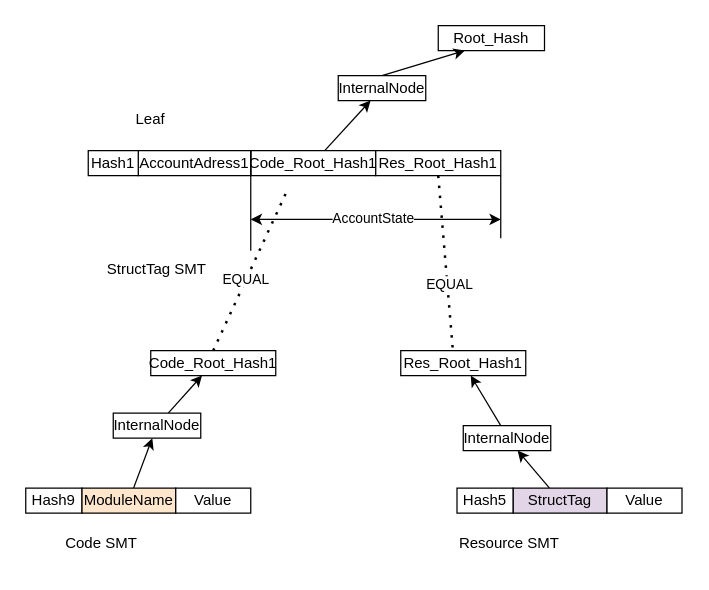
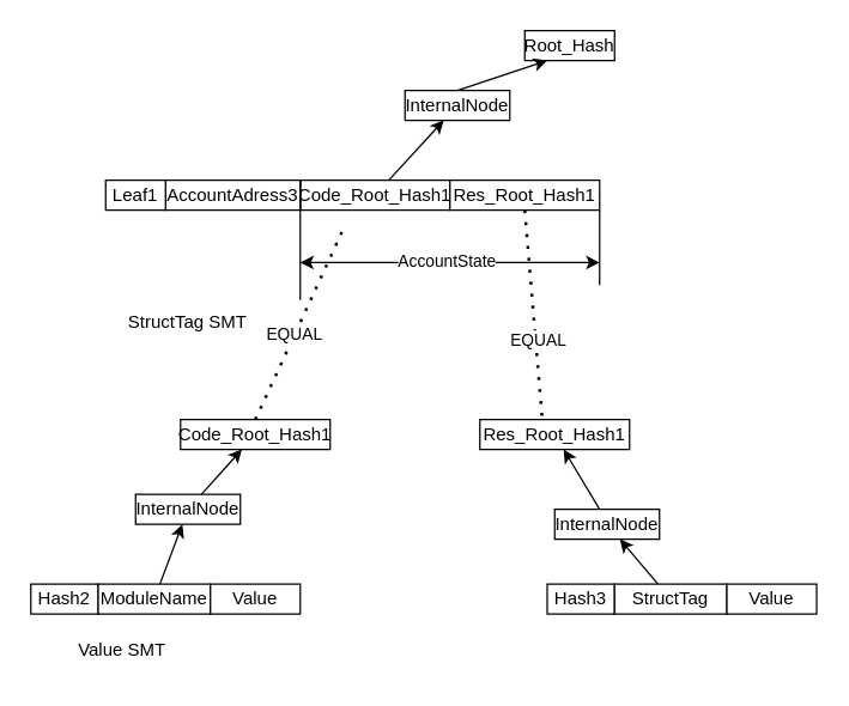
  <mxCell id="0" />
  <mxCell id="1" parent="0" />
- <mxCell id="2" value="Root_Hash" style="rounded=0;whiteSpace=wrap;html=1;" parent="1" vertex="1"><mxGeometry x="350" y="20" width="85" height="20" as="geometry" /></mxCell>
+ <mxCell id="2" value="Root_Hash" style="rounded=0;whiteSpace=wrap;html=1;" parent="1" vertex="1"><mxGeometry x="350" y="20" width="60" height="20" as="geometry" /></mxCell>
  <mxCell id="3" value="" style="rounded=0;orthogonalLoop=1;jettySize=auto;html=1;entryX=0.25;entryY=1;entryDx=0;entryDy=0;exitX=0.5;exitY=0;exitDx=0;exitDy=0;" parent="1" source="4" target="2" edge="1"><mxGeometry relative="1" as="geometry"><mxPoint x="298" y="-10" as="targetPoint" /></mxGeometry></mxCell>
  <mxCell id="4" value="InternalNode" style="rounded=0;whiteSpace=wrap;html=1;" parent="1" vertex="1"><mxGeometry x="270" y="60" width="70" height="20" as="geometry" /></mxCell>
  <mxCell id="5" value="" style="edgeStyle=none;rounded=0;orthogonalLoop=1;jettySize=auto;html=1;" parent="1" source="6" target="4" edge="1"><mxGeometry relative="1" as="geometry" /></mxCell>
  <mxCell id="6" value="Code_Root_Hash1" style="rounded=0;whiteSpace=wrap;html=1;" parent="1" vertex="1"><mxGeometry x="200" y="120" width="100" height="20" as="geometry" /></mxCell>
  <mxCell id="7" style="edgeStyle=none;rounded=0;orthogonalLoop=1;jettySize=auto;html=1;exitX=0.5;exitY=0;exitDx=0;exitDy=0;" parent="1" source="6" target="6" edge="1"><mxGeometry relative="1" as="geometry" /></mxCell>
  <mxCell id="8" value="Res_Root_Hash1" style="rounded=0;whiteSpace=wrap;html=1;" parent="1" vertex="1"><mxGeometry x="300" y="120" width="100" height="20" as="geometry" /></mxCell>
- <mxCell id="9" value="AccountAdress1" style="rounded=0;whiteSpace=wrap;html=1;" parent="1" vertex="1"><mxGeometry x="110" y="120" width="90" height="20" as="geometry" /></mxCell>
+ <mxCell id="9" value="AccountAdress3" style="rounded=0;whiteSpace=wrap;html=1;" parent="1" vertex="1"><mxGeometry x="110" y="120" width="90" height="20" as="geometry" /></mxCell>
  <mxCell id="10" value="" style="endArrow=none;html=1;rounded=0;" parent="1" edge="1"><mxGeometry width="50" height="50" relative="1" as="geometry"><mxPoint x="200" y="200" as="sourcePoint" /><mxPoint x="200" y="120" as="targetPoint" /></mxGeometry></mxCell>
  <mxCell id="11" value="" style="endArrow=none;html=1;rounded=0;" parent="1" edge="1"><mxGeometry width="50" height="50" relative="1" as="geometry"><mxPoint x="400" y="190" as="sourcePoint" /><mxPoint x="400" y="140" as="targetPoint" /></mxGeometry></mxCell>
  <mxCell id="12" value="" style="endArrow=classic;startArrow=classic;html=1;rounded=0;" parent="1" edge="1"><mxGeometry width="50" height="50" relative="1" as="geometry"><mxPoint x="200" y="175" as="sourcePoint" /><mxPoint x="400" y="175" as="targetPoint" /></mxGeometry></mxCell>
  <mxCell id="13" value="&lt;span style=&quot;color: rgba(0 , 0 , 0 , 0) ; font-family: monospace ; font-size: 0px ; background-color: rgb(248 , 249 , 250)&quot;&gt;%3CmxGraphModel%3E%3Croot%3E%3CmxCell%20id%3D%220%22%2F%3E%3CmxCell%20id%3D%221%22%20parent%3D%220%22%2F%3E%3CmxCell%20id%3D%222%22%20value%3D%22%22%20style%3D%22endArrow%3Dnone%3Bhtml%3D1%3Brounded%3D0%3B%22%20edge%3D%221%22%20parent%3D%221%22%3E%3CmxGeometry%20width%3D%2250%22%20height%3D%2250%22%20relative%3D%221%22%20as%3D%22geometry%22%3E%3CmxPoint%20x%3D%22170%22%20y%3D%22335%22%20as%3D%22sourcePoint%22%2F%3E%3CmxPoint%20x%3D%22170%22%20y%3D%22255%22%20as%3D%22targetPoint%22%2F%3E%3C%2FmxGeometry%3E%3C%2FmxCell%3E%3C%2Froot%3E%3C%2FmxGraphModel%&lt;/span&gt;" style="edgeLabel;html=1;align=center;verticalAlign=middle;resizable=0;points=[];" parent="12" vertex="1" connectable="0"><mxGeometry x="-0.011" relative="1" as="geometry"><mxPoint as="offset" /></mxGeometry></mxCell>
  <mxCell id="14" value="&lt;span style=&quot;color: rgba(0 , 0 , 0 , 0) ; font-family: monospace ; font-size: 0px ; background-color: rgb(248 , 249 , 250)&quot;&gt;%3CmxGraphModel%3E%3Croot%3E%3CmxCell%20id%3D%220%22%2F%3E%3CmxCell%20id%3D%221%22%20parent%3D%220%22%2F%3E%3CmxCell%20id%3D%222%22%20value%3D%22%22%20style%3D%22endArrow%3Dnone%3Bhtml%3D1%3Brounded%3D0%3B%22%20edge%3D%221%22%20parent%3D%221%22%3E%3CmxGeometry%20width%3D%2250%22%20height%3D%2250%22%20relative%3D%221%22%20as%3D%22geometry%22%3E%3CmxPoint%20x%3D%22170%22%20y%3D%22335%22%20as%3D%22sourcePoint%22%2F%3E%3CmxPoint%20x%3D%22170%22%20y%3D%22255%22%20as%3D%22targetPoint%22%2F%3E%3C%2FmxGeometry%3E%3C%2FmxCell%3E%3C%2Froot%3E%3C%2FmxGraphModel%3E&lt;/span&gt;" style="edgeLabel;html=1;align=center;verticalAlign=middle;resizable=0;points=[];" parent="12" vertex="1" connectable="0"><mxGeometry x="-0.065" y="-1" relative="1" as="geometry"><mxPoint as="offset" /></mxGeometry></mxCell>
  <mxCell id="15" value="AccountState" style="edgeLabel;html=1;align=center;verticalAlign=middle;resizable=0;points=[];" parent="12" vertex="1" connectable="0"><mxGeometry x="-0.027" y="2" relative="1" as="geometry"><mxPoint as="offset" /></mxGeometry></mxCell>
- <mxCell id="16" value="Hash1" style="rounded=0;whiteSpace=wrap;html=1;" parent="1" vertex="1"><mxGeometry x="70" y="120" width="40" height="20" as="geometry" /></mxCell>
- <mxCell id="17" value="Leaf" style="text;html=1;strokeColor=none;fillColor=none;align=center;verticalAlign=middle;whiteSpace=wrap;rounded=0;" parent="1" vertex="1"><mxGeometry x="90" y="80" width="60" height="30" as="geometry" /></mxCell>
+ <mxCell id="16" value="Leaf1" style="rounded=0;whiteSpace=wrap;html=1;" parent="1" vertex="1"><mxGeometry x="70" y="120" width="40" height="20" as="geometry" /></mxCell>
  <mxCell id="18" value="&lt;span style=&quot;color: rgba(0 , 0 , 0 , 0) ; font-family: monospace ; font-size: 0px&quot;&gt;F&lt;/span&gt;" style="text;html=1;strokeColor=none;fillColor=none;align=center;verticalAlign=middle;whiteSpace=wrap;rounded=0;" parent="1" vertex="1"><mxGeometry x="60" y="190" width="110" height="30" as="geometry" /></mxCell>
  <mxCell id="19" value="StructTag SMT" style="text;html=1;strokeColor=none;fillColor=none;align=center;verticalAlign=middle;whiteSpace=wrap;rounded=0;" vertex="1" parent="1"><mxGeometry x="55" y="200" width="140" height="30" as="geometry" /></mxCell>
  <mxCell id="20" value="Res_Root_Hash1" style="rounded=0;whiteSpace=wrap;html=1;" vertex="1" parent="1"><mxGeometry x="320" y="280" width="100" height="20" as="geometry" /></mxCell>
  <mxCell id="21" value="" style="edgeStyle=none;rounded=0;orthogonalLoop=1;jettySize=auto;html=1;" edge="1" parent="1" target="20"><mxGeometry relative="1" as="geometry"><mxPoint x="400" y="340" as="sourcePoint" /></mxGeometry></mxCell>
  <mxCell id="22" value="InternalNode" style="rounded=0;whiteSpace=wrap;html=1;" vertex="1" parent="1"><mxGeometry x="370" y="340" width="70" height="20" as="geometry" /></mxCell>
  <mxCell id="23" value="Code_Root_Hash1" style="rounded=0;whiteSpace=wrap;html=1;" vertex="1" parent="1"><mxGeometry x="120" y="280" width="100" height="20" as="geometry" /></mxCell>
  <mxCell id="24" value="" style="edgeStyle=none;rounded=0;orthogonalLoop=1;jettySize=auto;html=1;" edge="1" parent="1" source="25" target="23"><mxGeometry relative="1" as="geometry" /></mxCell>
  <mxCell id="25" value="InternalNode" style="rounded=0;whiteSpace=wrap;html=1;" vertex="1" parent="1"><mxGeometry x="90" y="330" width="70" height="20" as="geometry" /></mxCell>
- <mxCell id="26" value="Hash9" style="rounded=0;whiteSpace=wrap;html=1;" vertex="1" parent="1"><mxGeometry x="20" y="390" width="45" height="20" as="geometry" /></mxCell>
+ <mxCell id="26" value="Hash2" style="rounded=0;whiteSpace=wrap;html=1;" vertex="1" parent="1"><mxGeometry x="20" y="390" width="45" height="20" as="geometry" /></mxCell>
  <mxCell id="27" value="" style="rounded=0;orthogonalLoop=1;jettySize=auto;html=1;" edge="1" parent="1" source="28" target="25"><mxGeometry relative="1" as="geometry" /></mxCell>
- <mxCell id="28" value="ModuleName" style="rounded=0;whiteSpace=wrap;html=1;fillColor=#ffe6cc;" vertex="1" parent="1"><mxGeometry x="65" y="390" width="75" height="20" as="geometry" /></mxCell>
+ <mxCell id="28" value="ModuleName" style="rounded=0;whiteSpace=wrap;html=1;" vertex="1" parent="1"><mxGeometry x="65" y="390" width="75" height="20" as="geometry" /></mxCell>
  <mxCell id="29" value="Value" style="rounded=0;whiteSpace=wrap;html=1;" vertex="1" parent="1"><mxGeometry x="140" y="390" width="60" height="20" as="geometry" /></mxCell>
- <mxCell id="30" value="Hash5" style="rounded=0;whiteSpace=wrap;html=1;" vertex="1" parent="1"><mxGeometry x="365" y="390" width="45" height="20" as="geometry" /></mxCell>
+ <mxCell id="30" value="Hash3" style="rounded=0;whiteSpace=wrap;html=1;" vertex="1" parent="1"><mxGeometry x="365" y="390" width="45" height="20" as="geometry" /></mxCell>
  <mxCell id="31" value="" style="edgeStyle=none;rounded=0;orthogonalLoop=1;jettySize=auto;html=1;" edge="1" parent="1" source="32" target="22"><mxGeometry relative="1" as="geometry" /></mxCell>
- <mxCell id="32" value="StructTag" style="rounded=0;whiteSpace=wrap;html=1;fillColor=#e1d5e7;" vertex="1" parent="1"><mxGeometry x="410" y="390" width="75" height="20" as="geometry" /></mxCell>
+ <mxCell id="32" value="StructTag" style="rounded=0;whiteSpace=wrap;html=1;" vertex="1" parent="1"><mxGeometry x="410" y="390" width="75" height="20" as="geometry" /></mxCell>
  <mxCell id="33" value="Value" style="rounded=0;whiteSpace=wrap;html=1;" vertex="1" parent="1"><mxGeometry x="485" y="390" width="60" height="20" as="geometry" /></mxCell>
- <mxCell id="34" value="Code SMT" style="text;whiteSpace=wrap;html=1;" vertex="1" parent="1"><mxGeometry x="50" y="420" width="140" height="30" as="geometry" /></mxCell>
- <mxCell id="35" value="Resource SMT" style="text;whiteSpace=wrap;html=1;" vertex="1" parent="1"><mxGeometry x="365" y="420" width="140" height="30" as="geometry" /></mxCell>
+ <mxCell id="34" value="Value SMT" style="text;whiteSpace=wrap;html=1;" vertex="1" parent="1"><mxGeometry x="50" y="420" width="140" height="30" as="geometry" /></mxCell>
  <mxCell id="36" value="" style="endArrow=none;dashed=1;html=1;dashPattern=1 3;strokeWidth=2;rounded=0;" edge="1" parent="1"><mxGeometry width="50" height="50" relative="1" as="geometry"><mxPoint x="170" y="280" as="sourcePoint" /><mxPoint x="230" y="150" as="targetPoint" /></mxGeometry></mxCell>
  <mxCell id="37" value="EQUAL" style="edgeLabel;html=1;align=center;verticalAlign=middle;resizable=0;points=[];" vertex="1" connectable="0" parent="36"><mxGeometry x="-0.121" y="1" relative="1" as="geometry"><mxPoint as="offset" /></mxGeometry></mxCell>
  <mxCell id="38" value="" style="endArrow=none;dashed=1;html=1;dashPattern=1 3;strokeWidth=2;rounded=0;entryX=0.5;entryY=1;entryDx=0;entryDy=0;exitX=0.415;exitY=-0.125;exitDx=0;exitDy=0;exitPerimeter=0;" edge="1" parent="1" source="20" target="8"><mxGeometry width="50" height="50" relative="1" as="geometry"><mxPoint x="360" y="270" as="sourcePoint" /><mxPoint x="400" y="220" as="targetPoint" /></mxGeometry></mxCell>
  <mxCell id="39" value="EQUAL" style="edgeLabel;html=1;align=center;verticalAlign=middle;resizable=0;points=[];" vertex="1" connectable="0" parent="38"><mxGeometry x="-0.26" y="-1" relative="1" as="geometry"><mxPoint as="offset" /></mxGeometry></mxCell>
